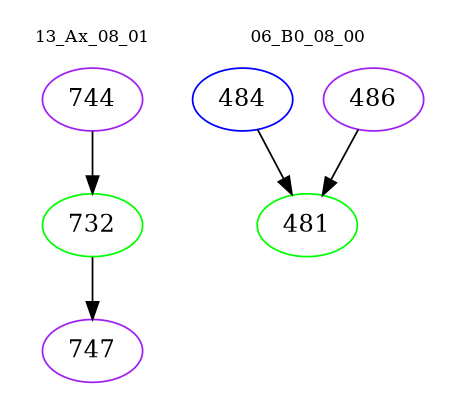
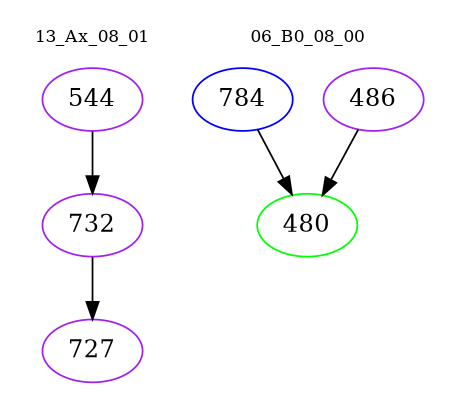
  digraph {
    node [color=purple]
    edge [color=black]
-   n1 [label=744]
-   n2 [color=green label=732]
-   n3 [label=747]
+   n1 [label=544]
+   n2 [label=732]
+   n3 [label=727]
    n4 [label=486]
-   n5 [color=green label=481]
-   n6 [color=blue label=484]
+   n5 [color=green label=480]
+   n6 [color=blue label=784]
    subgraph cluster_1 {
      color=white
      fontsize=10
      label="13_Ax_08_01"
      n1
      n2
      n3
    }
    subgraph cluster_2 {
      color=white
      fontsize=10
      label="06_B0_08_00"
      n4
      n5
      n6
    }
    n1 -> n2
    n2 -> n3
    n4 -> n5
    n6 -> n5
  }
